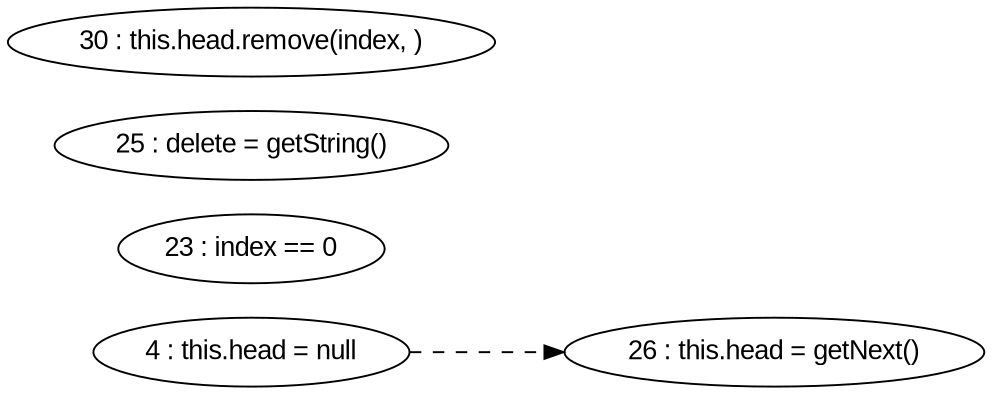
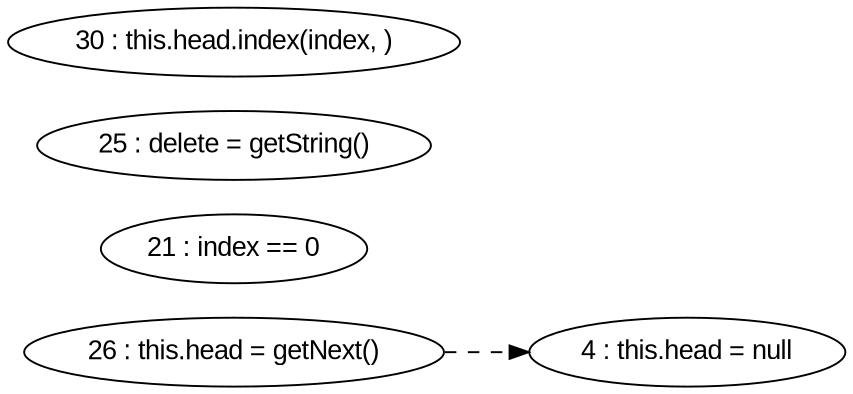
  digraph {
    rankdir=LR
    fontname="Liberation Sans"
    node [fontname="Liberation Sans"]
    "4 : this.head = null"
    "26 : this.head = getNext()"
-   "23 : index == 0"
+   "23 : index == 0" [label="21 : index == 0"]
    "25 : delete = getString()"
-   "30 : this.head.remove(index, )"
-   "4 : this.head = null" -> "26 : this.head = getNext()" [style=dashed fontname="Liberation Sans"]
+   "30 : this.head.remove(index, )" [label="30 : this.head.index(index, )"]
+   "26 : this.head = getNext()" -> "4 : this.head = null" [style=dashed fontname="Liberation Sans"]
  }
